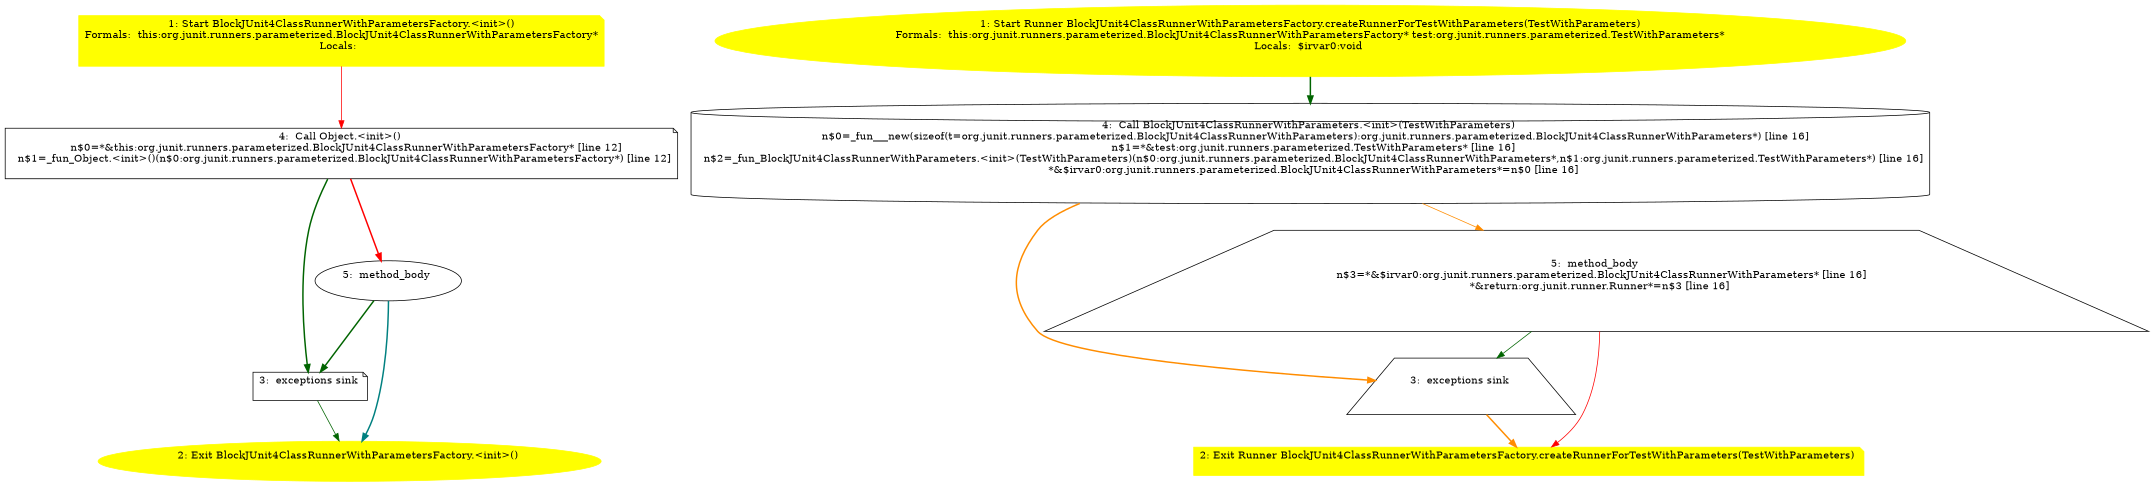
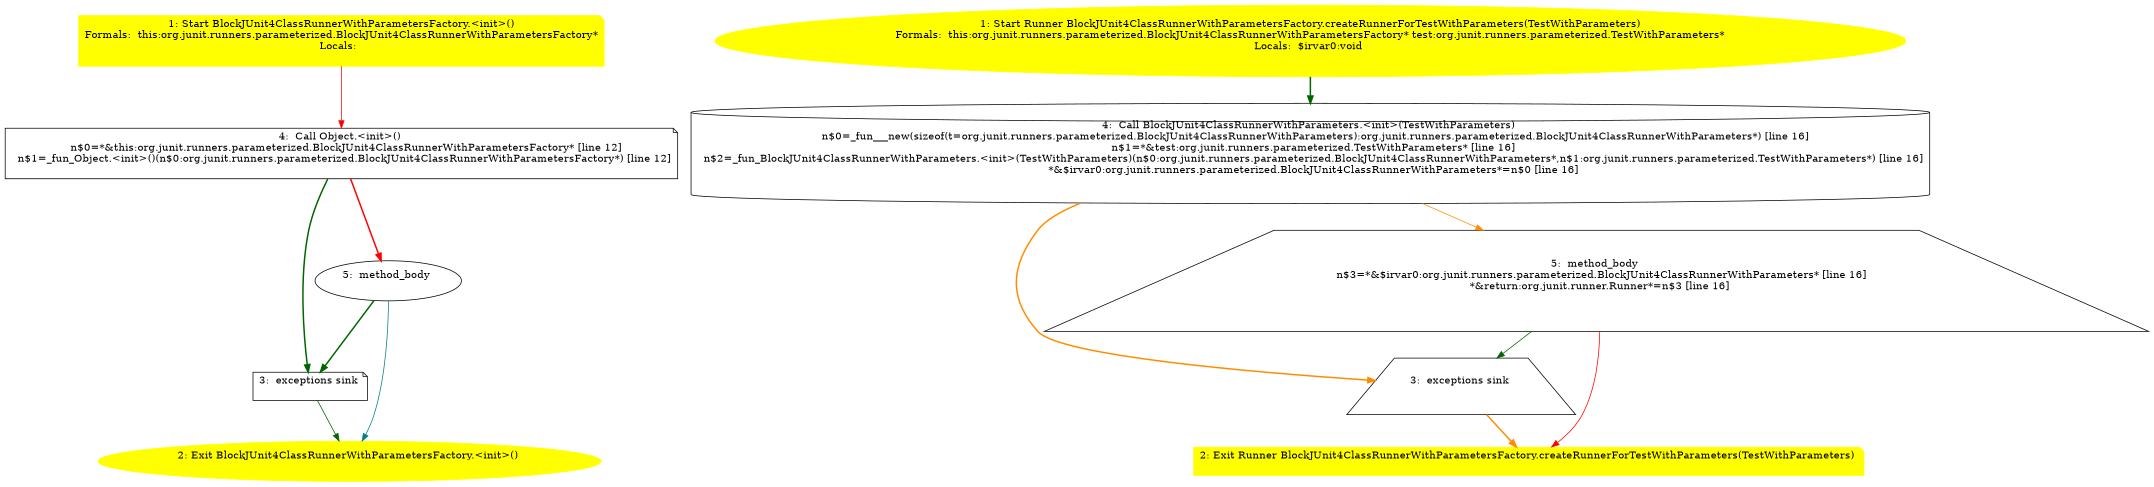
  digraph {
    fontname="DejaVu Serif"
    node [shape=note fontname="DejaVu Serif"]
    edge [color=darkgreen style=solid fontname="DejaVu Serif"]
    n1 [color=yellow label="1: Start BlockJUnit4ClassRunnerWithParametersFactory.<init>()\nFormals:  this:org.junit.runners.parameterized.BlockJUnit4ClassRunnerWithParametersFactory*\nLocals:  \n  " style=filled]
    n2 [label="4:  Call Object.<init>() \n   n$0=*&this:org.junit.runners.parameterized.BlockJUnit4ClassRunnerWithParametersFactory* [line 12]\n  n$1=_fun_Object.<init>()(n$0:org.junit.runners.parameterized.BlockJUnit4ClassRunnerWithParametersFactory*) [line 12]\n "]
    n3 [label="3:  exceptions sink \n  "]
    n4 [label="5:  method_body \n  " shape=ellipse]
    n5 [color=yellow label="2: Exit BlockJUnit4ClassRunnerWithParametersFactory.<init>() \n  " style=filled shape=ellipse]
    n6 [color=yellow label="1: Start Runner BlockJUnit4ClassRunnerWithParametersFactory.createRunnerForTestWithParameters(TestWithParameters)\nFormals:  this:org.junit.runners.parameterized.BlockJUnit4ClassRunnerWithParametersFactory* test:org.junit.runners.parameterized.TestWithParameters*\nLocals:  $irvar0:void \n  " style=filled shape=ellipse]
    n7 [label="4:  Call BlockJUnit4ClassRunnerWithParameters.<init>(TestWithParameters) \n   n$0=_fun___new(sizeof(t=org.junit.runners.parameterized.BlockJUnit4ClassRunnerWithParameters):org.junit.runners.parameterized.BlockJUnit4ClassRunnerWithParameters*) [line 16]\n  n$1=*&test:org.junit.runners.parameterized.TestWithParameters* [line 16]\n  n$2=_fun_BlockJUnit4ClassRunnerWithParameters.<init>(TestWithParameters)(n$0:org.junit.runners.parameterized.BlockJUnit4ClassRunnerWithParameters*,n$1:org.junit.runners.parameterized.TestWithParameters*) [line 16]\n  *&$irvar0:org.junit.runners.parameterized.BlockJUnit4ClassRunnerWithParameters*=n$0 [line 16]\n " shape=cylinder]
    n8 [label="3:  exceptions sink \n  " shape=trapezium]
    n9 [label="5:  method_body \n   n$3=*&$irvar0:org.junit.runners.parameterized.BlockJUnit4ClassRunnerWithParameters* [line 16]\n  *&return:org.junit.runner.Runner*=n$3 [line 16]\n " shape=trapezium]
    n10 [color=yellow label="2: Exit Runner BlockJUnit4ClassRunnerWithParametersFactory.createRunnerForTestWithParameters(TestWithParameters) \n  " style=filled]
    n1 -> n2 [color=red]
    n2 -> n3 [style=bold]
    n2 -> n4 [color=red style=bold]
    n3 -> n5
    n4 -> n3 [style=bold]
-   n4 -> n5 [color=teal style=bold]
+   n4 -> n5 [color=teal]
    n6 -> n7 [style=bold]
    n7 -> n8 [color=darkorange style=bold]
    n7 -> n9 [color=darkorange]
    n8 -> n10 [color=darkorange style=bold]
    n9 -> n8
    n9 -> n10 [color=red]
  }
